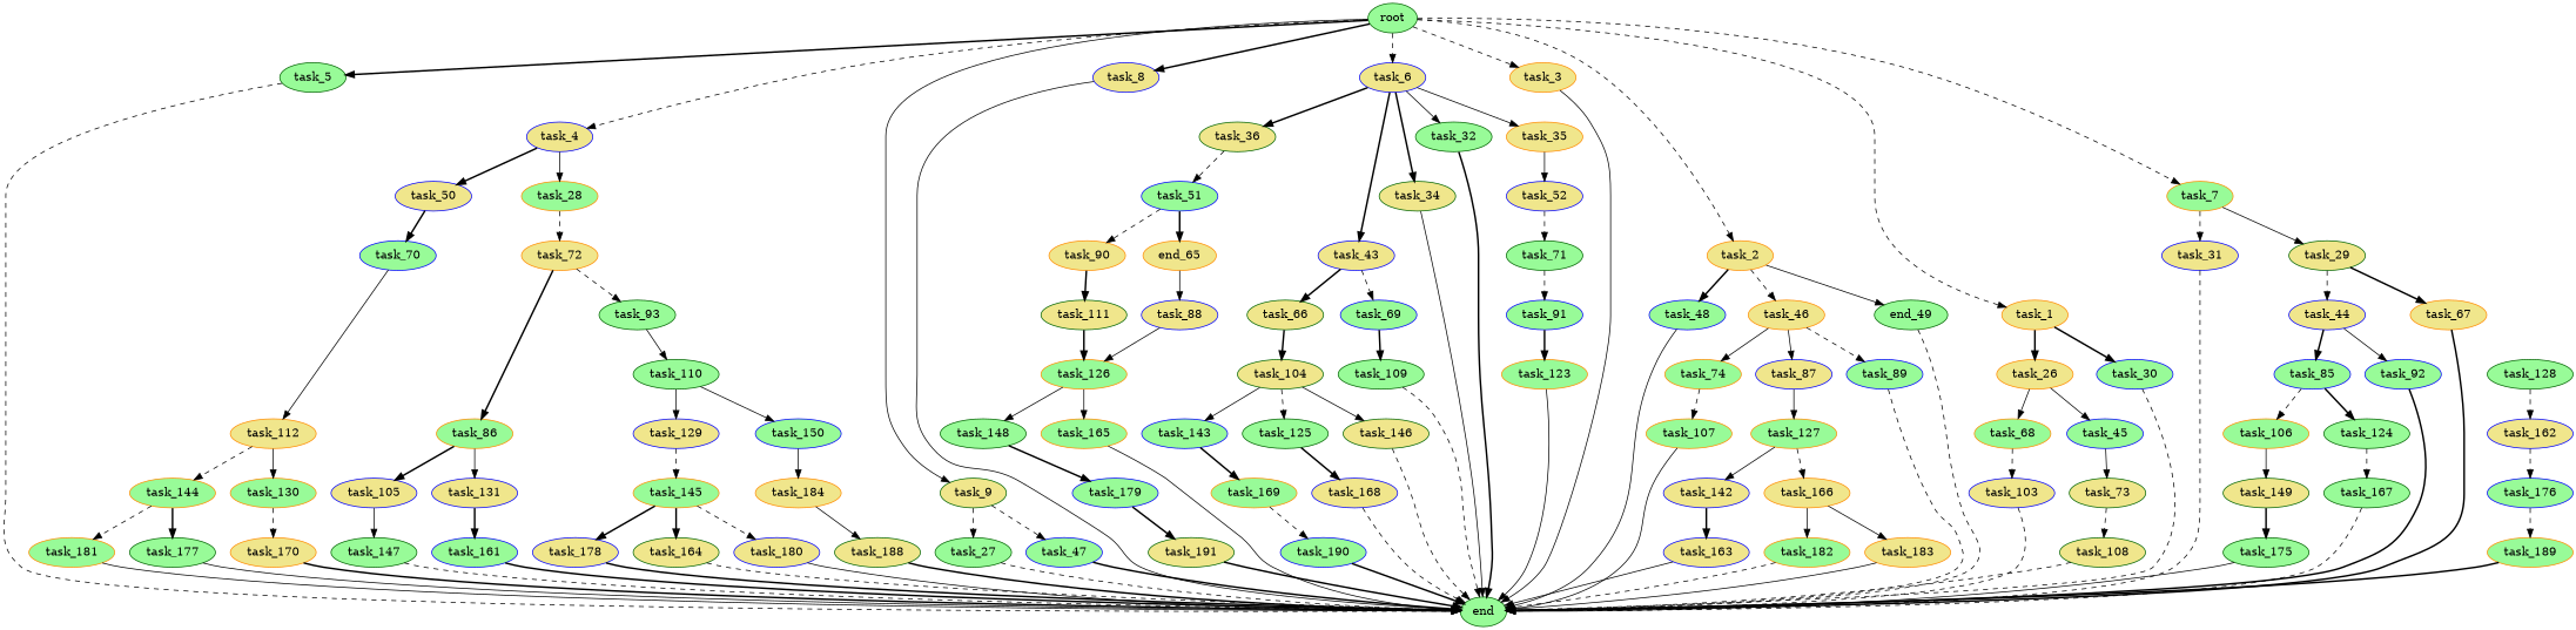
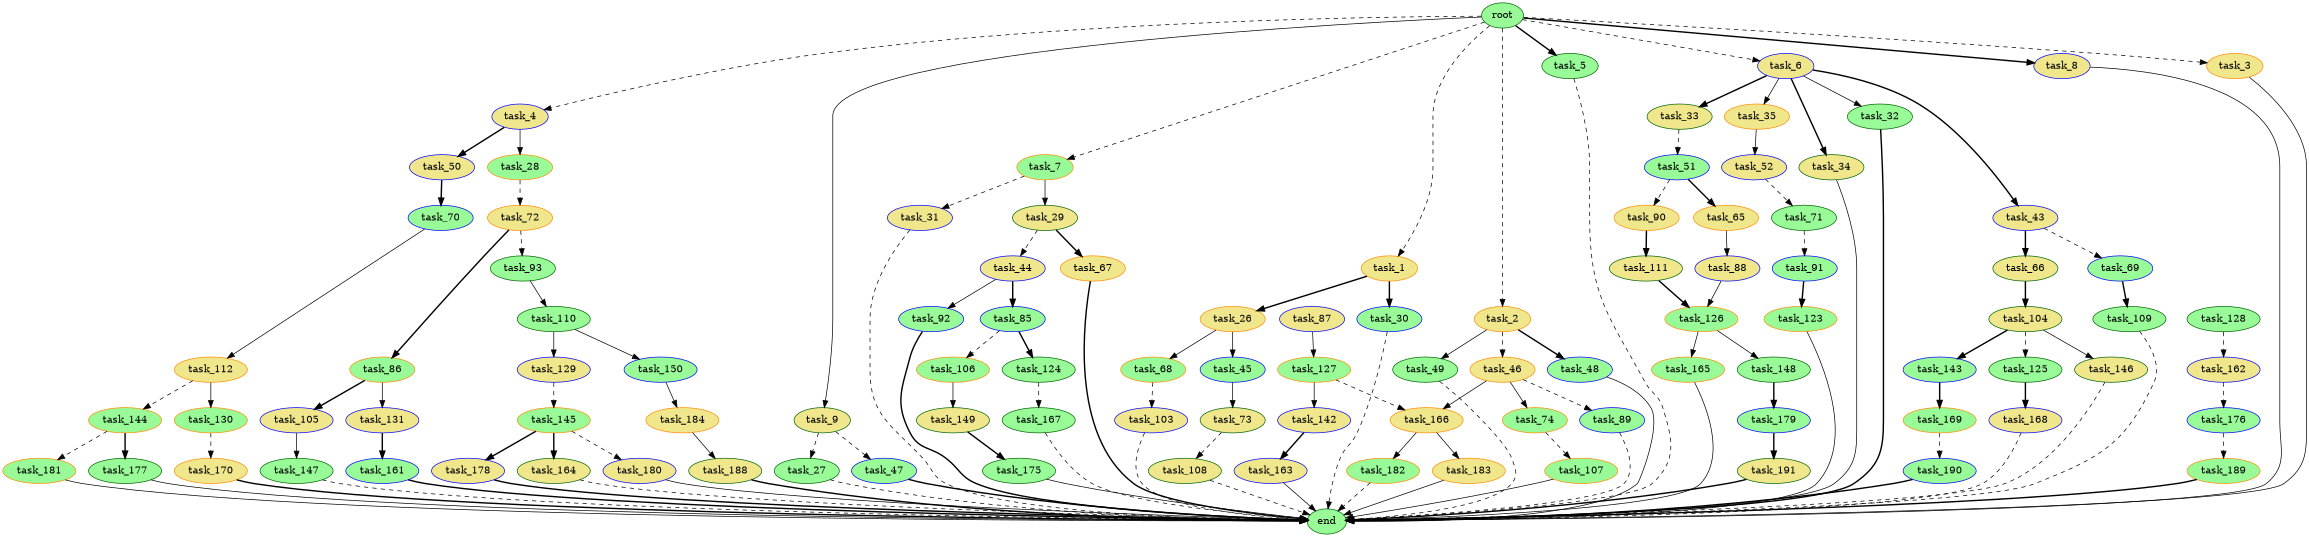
  digraph {
    node [color=blue fillcolor=palegreen style=filled]
    edge [style=dashed]
    task_129 [fillcolor=khaki]
    task_145 [color=darkorange]
    task_178 [fillcolor=khaki]
    task_164 [color=darkgreen fillcolor=khaki]
    task_180 [fillcolor=khaki]
    task_27 [color=darkgreen]
    end [color=darkgreen]
    task_149 [color=darkgreen fillcolor=khaki]
    task_175 [color=darkgreen]
    task_68 [color=darkorange]
    task_103 [fillcolor=khaki]
    task_50 [fillcolor=khaki]
    task_70
    task_112 [color=darkorange fillcolor=khaki]
    task_123 [color=darkorange]
    task_91
    task_182 [color=darkorange]
    task_66 [color=darkgreen fillcolor=khaki]
    task_104 [color=darkgreen fillcolor=khaki]
    task_143
    task_125 [color=darkgreen]
    task_146 [color=darkgreen fillcolor=khaki]
    task_5 [color=darkgreen]
    task_4 [fillcolor=khaki]
    task_28 [color=darkorange]
    task_72 [color=darkorange fillcolor=khaki]
    task_144 [color=darkorange]
    task_130 [color=darkorange]
    task_181 [color=darkorange]
    task_177 [color=darkgreen]
    task_170 [color=darkorange fillcolor=khaki]
    task_147 [color=darkgreen]
    task_90 [color=darkorange fillcolor=khaki]
    task_111 [color=darkgreen fillcolor=khaki]
    task_126 [color=darkorange]
    task_190
    task_169 [color=darkorange]
    task_26 [color=darkorange fillcolor=khaki]
    task_45
    task_73 [color=darkgreen fillcolor=khaki]
    task_31 [fillcolor=khaki]
    task_51
-   task_65 [color=darkorange fillcolor=khaki label=end_65]
+   task_65 [color=darkorange fillcolor=khaki]
    task_88 [fillcolor=khaki]
    task_86 [color=darkorange]
    task_93 [color=darkgreen]
    task_148 [color=darkgreen]
    task_165 [color=darkorange]
    task_9 [color=darkgreen fillcolor=khaki]
    task_47
    task_44 [fillcolor=khaki]
    task_85
    task_92
    task_106 [color=darkorange]
    task_124 [color=darkgreen]
-   task_33 [color=darkgreen fillcolor=khaki label=task_36]
+   task_33 [color=darkgreen fillcolor=khaki]
    task_142 [fillcolor=khaki]
    task_163 [fillcolor=khaki]
    task_183 [color=darkorange fillcolor=khaki]
    task_8 [fillcolor=khaki]
    task_109 [color=darkgreen]
    task_69
    task_105 [fillcolor=khaki]
    task_131 [fillcolor=khaki]
    task_161
    task_167 [color=darkgreen]
    task_191 [color=darkgreen fillcolor=khaki]
    task_179
    task_166 [color=darkorange fillcolor=khaki]
    task_74 [color=darkorange]
    task_107 [color=darkorange]
    task_188 [color=darkgreen fillcolor=khaki]
    task_184 [color=darkorange fillcolor=khaki]
    task_150
    task_168 [fillcolor=khaki]
    task_52 [fillcolor=khaki]
    task_71 [color=darkgreen]
    task_43 [fillcolor=khaki]
    task_6 [fillcolor=khaki]
    task_34 [color=darkgreen fillcolor=khaki]
    task_32 [color=darkgreen]
    task_35 [color=darkorange fillcolor=khaki]
    task_3 [color=darkorange fillcolor=khaki]
    task_128 [color=darkgreen]
    task_162 [fillcolor=khaki]
    task_189 [color=darkorange]
    task_176
    task_108 [color=darkgreen fillcolor=khaki]
    task_30
    task_48
    task_46 [color=darkorange fillcolor=khaki]
    task_87 [fillcolor=khaki]
    task_89
    task_127 [color=darkorange]
    task_2 [color=darkorange fillcolor=khaki]
-   task_49 [color=darkgreen label=end_49]
+   task_49 [color=darkgreen]
    task_1 [color=darkorange fillcolor=khaki]
    task_110 [color=darkgreen]
    task_29 [color=darkgreen fillcolor=khaki]
    task_67 [color=darkorange fillcolor=khaki]
    task_7 [color=darkorange]
    root [color=darkgreen]
    task_129 -> task_145
    task_145 -> task_178 [style=bold]
    task_145 -> task_164 [style=bold]
    task_145 -> task_180
    task_178 -> end [style=bold]
    task_164 -> end
    task_180 -> end [style=solid]
    task_27 -> end
    task_149 -> task_175 [style=bold]
    task_175 -> end [style=solid]
    task_68 -> task_103
    task_103 -> end
    task_50 -> task_70 [style=bold]
    task_70 -> task_112 [style=solid]
    task_112 -> task_144
    task_112 -> task_130 [style=solid]
    task_123 -> end [style=solid]
    task_91 -> task_123 [style=bold]
    task_182 -> end
    task_66 -> task_104 [style=bold]
-   task_104 -> task_143 [style=solid]
+   task_104 -> task_143 [style=bold]
    task_104 -> task_125
    task_104 -> task_146 [style=solid]
    task_143 -> task_169 [style=bold]
    task_125 -> task_168 [style=bold]
    task_146 -> end
    task_5 -> end
    task_4 -> task_50 [style=bold]
    task_4 -> task_28 [style=solid]
    task_28 -> task_72
    task_72 -> task_86 [style=bold]
    task_72 -> task_93
    task_144 -> task_181
    task_144 -> task_177 [style=bold]
    task_130 -> task_170
    task_181 -> end [style=solid]
    task_177 -> end [style=solid]
    task_170 -> end [style=bold]
    task_147 -> end
    task_90 -> task_111 [style=bold]
    task_111 -> task_126 [style=bold]
    task_126 -> task_148 [style=solid]
    task_126 -> task_165 [style=solid]
    task_190 -> end [style=bold]
    task_169 -> task_190
    task_26 -> task_68 [style=solid]
    task_26 -> task_45 [style=solid]
    task_45 -> task_73 [style=solid]
    task_73 -> task_108
    task_31 -> end
    task_51 -> task_90
    task_51 -> task_65 [style=bold]
    task_65 -> task_88 [style=solid]
    task_88 -> task_126 [style=solid]
    task_86 -> task_105 [style=bold]
    task_86 -> task_131 [style=solid]
    task_93 -> task_110 [style=solid]
    task_148 -> task_179 [style=bold]
    task_165 -> end [style=solid]
    task_9 -> task_27
    task_9 -> task_47
    task_47 -> end [style=bold]
    task_44 -> task_85 [style=bold]
    task_44 -> task_92 [style=solid]
    task_85 -> task_106
    task_85 -> task_124 [style=bold]
    task_92 -> end [style=bold]
    task_106 -> task_149 [style=solid]
    task_124 -> task_167
    task_33 -> task_51
    task_142 -> task_163 [style=bold]
    task_163 -> end [style=solid]
    task_183 -> end [style=solid]
    task_8 -> end [style=solid]
    task_109 -> end
    task_69 -> task_109 [style=bold]
    task_105 -> task_147 [style=solid]
    task_131 -> task_161 [style=bold]
    task_161 -> end [style=bold]
    task_167 -> end
    task_191 -> end [style=bold]
    task_179 -> task_191 [style=bold]
    task_166 -> task_182 [style=solid]
    task_166 -> task_183 [style=solid]
    task_74 -> task_107
    task_107 -> end [style=solid]
    task_188 -> end [style=bold]
    task_184 -> task_188 [style=solid]
    task_150 -> task_184 [style=solid]
    task_168 -> end
    task_52 -> task_71
    task_71 -> task_91
    task_43 -> task_66 [style=bold]
    task_43 -> task_69
    task_6 -> task_33 [style=bold]
    task_6 -> task_43 [style=bold]
    task_6 -> task_34 [style=bold]
    task_6 -> task_32 [style=solid]
    task_6 -> task_35 [style=solid]
    task_34 -> end [style=solid]
    task_32 -> end [style=bold]
    task_35 -> task_52 [style=solid]
    task_3 -> end [style=solid]
    task_128 -> task_162
    task_162 -> task_176
    task_189 -> end [style=bold]
    task_176 -> task_189
    task_108 -> end
    task_30 -> end
    task_48 -> end [style=solid]
    task_46 -> task_74 [style=solid]
-   task_46 -> task_87 [style=solid]
+   task_46 -> task_166 [style=solid]
    task_46 -> task_89
    task_87 -> task_127 [style=solid]
    task_89 -> end
    task_127 -> task_142 [style=solid]
    task_127 -> task_166
    task_2 -> task_48 [style=bold]
    task_2 -> task_46
    task_2 -> task_49 [style=solid]
    task_49 -> end
    task_1 -> task_26 [style=bold]
    task_1 -> task_30 [style=bold]
    task_110 -> task_129 [style=solid]
    task_110 -> task_150 [style=solid]
    task_29 -> task_44
    task_29 -> task_67 [style=bold]
    task_67 -> end [style=bold]
    task_7 -> task_31
    task_7 -> task_29 [style=solid]
    root -> task_5 [style=bold]
    root -> task_4
    root -> task_9 [style=solid]
    root -> task_8 [style=bold]
    root -> task_6
    root -> task_3
    root -> task_2
    root -> task_1
    root -> task_7
  }
